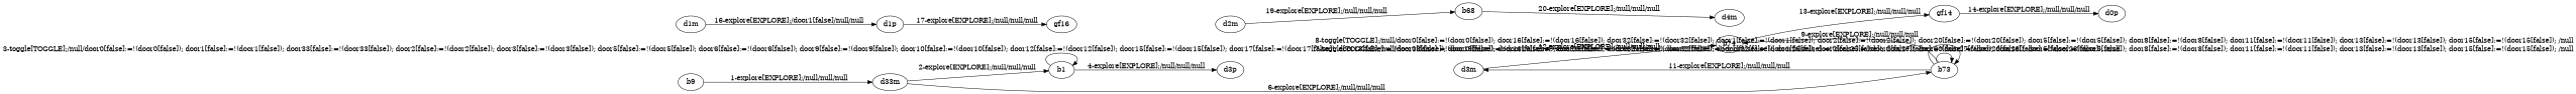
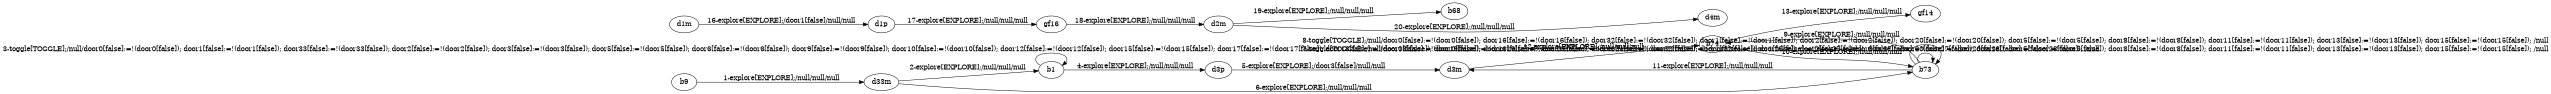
  digraph {
    rankdir=LR
    n1 [label=b9]
    d33m
    b1
    b73
    d3p
    d3m
    b74
    gf14
-   d0p
    d1m
    d1p
    gf16
    d2m
    n14 [label=b68]
    d4m
    n1 -> d33m [label="1-explore[EXPLORE];/null/null/null"]
    d33m -> b1 [label="2-explore[EXPLORE];/null/null/null"]
    d33m -> b73 [label="6-explore[EXPLORE];/null/null/null"]
    b1 -> b1 [label="3-toggle[TOGGLE];/null/door0[false]:=!(door0[false]); door1[false]:=!(door1[false]); door33[false]:=!(door33[false]); door2[false]:=!(door2[false]); door3[false]:=!(door3[false]); door5[false]:=!(door5[false]); door6[false]:=!(door6[false]); door9[false]:=!(door9[false]); door10[false]:=!(door10[false]); door12[false]:=!(door12[false]); door15[false]:=!(door15[false]); door17[false]:=!(door17[false]); door18[false]:=!(door18[false]); door19[false]:=!(door19[false]); door21[false]:=!(door21[false]); door22[false]:=!(door22[false]); door25[false]:=!(door25[false]); door27[false]:=!(door27[false]); door28[false]:=!(door28[false]); /null"]
    b1 -> d3p [label="4-explore[EXPLORE];/null/null/null"]
    b73 -> b73 [label="7-toggle[TOGGLE];/null/door0[false]:=!(door0[false]); door16[false]:=!(door16[false]); door32[false]:=!(door32[false]); door1[false]:=!(door1[false]); door2[false]:=!(door2[false]); door20[false]:=!(door20[false]); door5[false]:=!(door5[false]); door8[false]:=!(door8[false]); door11[false]:=!(door11[false]); door13[false]:=!(door13[false]); door15[false]:=!(door15[false]); /null"]
    b73 -> b73 [label="8-toggle[TOGGLE];/null/door0[false]:=!(door0[false]); door16[false]:=!(door16[false]); door32[false]:=!(door32[false]); door1[false]:=!(door1[false]); door2[false]:=!(door2[false]); door20[false]:=!(door20[false]); door5[false]:=!(door5[false]); door8[false]:=!(door8[false]); door11[false]:=!(door11[false]); door13[false]:=!(door13[false]); door15[false]:=!(door15[false]); /null"]
    b73 -> d3m [label="11-explore[EXPLORE];/null/null/null"]
    b73 -> b74 [label="9-explore[EXPLORE];/null/null/null"]
+   d3p -> d3m [label="5-explore[EXPLORE];/door3[false]/null/null"]
    d3m -> b74 [label="12-explore[EXPLORE];/null/null/null"]
+   b74 -> b73 [label="10-explore[EXPLORE];/null/null/null"]
    b74 -> gf14 [label="13-explore[EXPLORE];/null/null/null"]
-   gf14 -> d0p [label="14-explore[EXPLORE];/null/null/null"]
    d1m -> d1p [label="16-explore[EXPLORE];/door1[false]/null/null"]
    d1p -> gf16 [label="17-explore[EXPLORE];/null/null/null"]
+   gf16 -> d2m [label="18-explore[EXPLORE];/null/null/null"]
    d2m -> n14 [label="19-explore[EXPLORE];/null/null/null"]
-   n14 -> d4m [label="20-explore[EXPLORE];/null/null/null"]
+   d2m -> d4m [label="20-explore[EXPLORE];/null/null/null"]
  }
